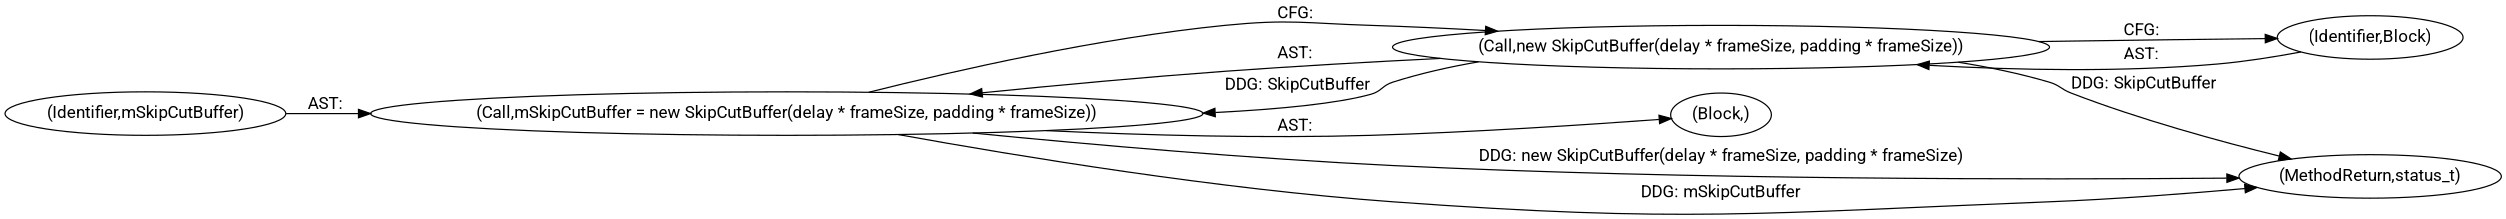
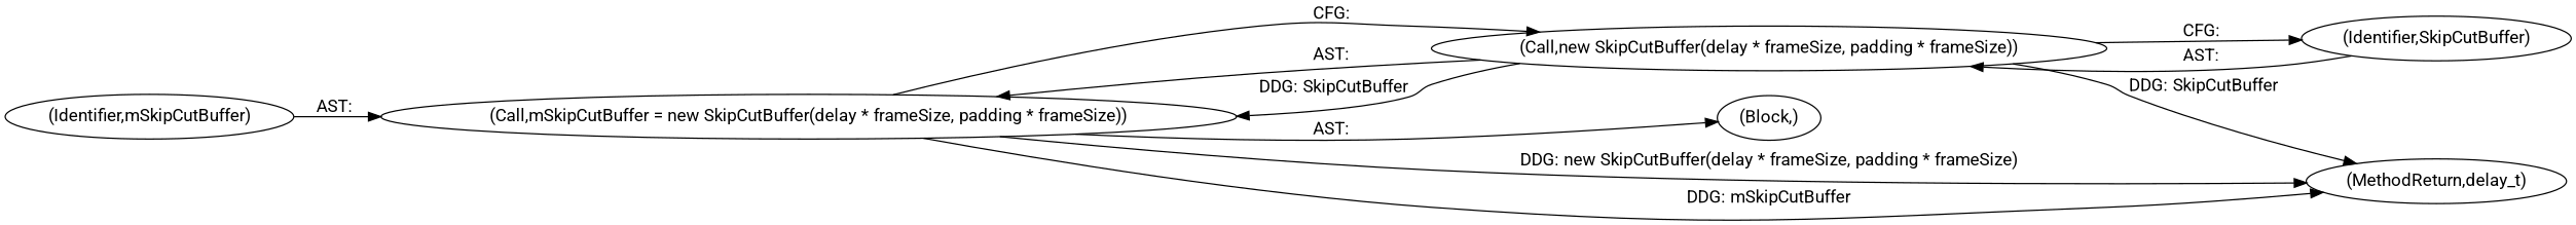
  digraph {
    fontname=Roboto
    rankdir=LR
    node [fontname=Roboto]
    edge [fontname=Roboto]
    n1 [label="(Call,mSkipCutBuffer = new SkipCutBuffer(delay * frameSize, padding * frameSize))"]
    n2 [label="(Call,new SkipCutBuffer(delay * frameSize, padding * frameSize))"]
    n3 [label="(Block,)"]
-   n4 [label="(MethodReturn,status_t)"]
-   n5 [label="(Identifier,Block)"]
+   n4 [label="(MethodReturn,delay_t)"]
+   n5 [label="(Identifier,SkipCutBuffer)"]
    n6 [label="(Identifier,mSkipCutBuffer)"]
    n1 -> n2 [label="CFG: "]
    n1 -> n3 [label="AST: "]
    n1 -> n4 [label="DDG: new SkipCutBuffer(delay * frameSize, padding * frameSize)"]
    n1 -> n4 [label="DDG: mSkipCutBuffer"]
    n2 -> n1 [label="AST: "]
    n2 -> n1 [label="DDG: SkipCutBuffer"]
    n2 -> n4 [label="DDG: SkipCutBuffer"]
    n2 -> n5 [label="CFG: "]
    n5 -> n2 [label="AST: "]
    n6 -> n1 [label="AST: "]
  }
